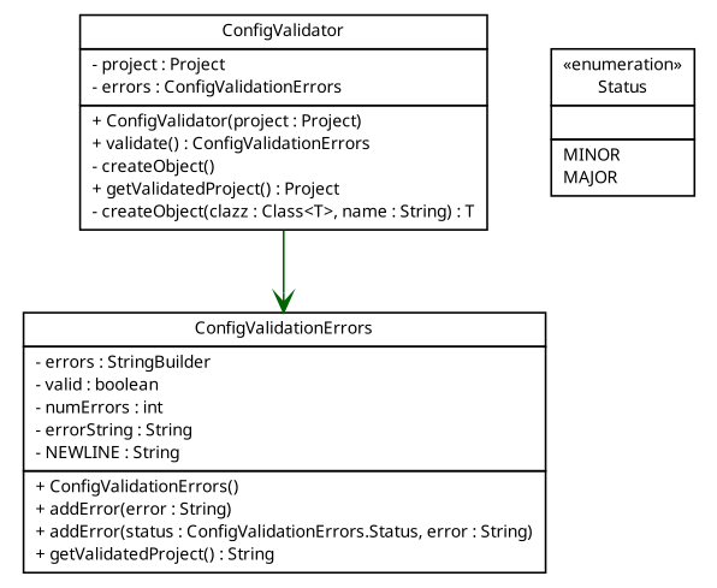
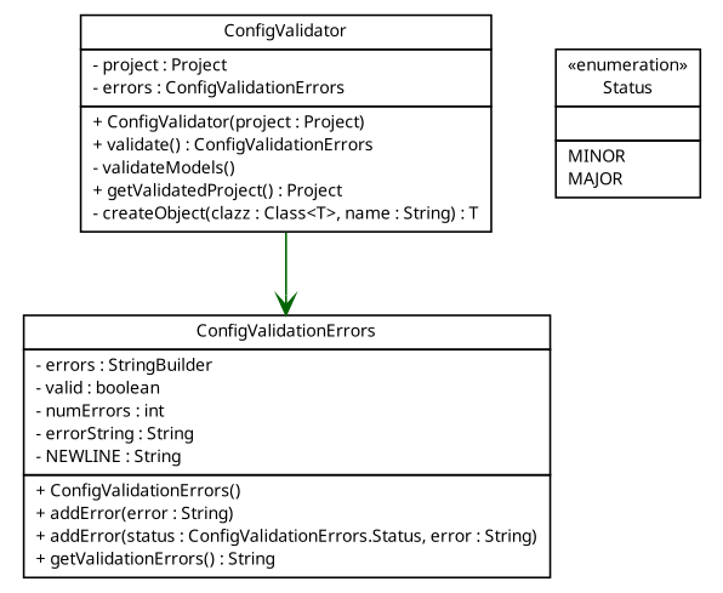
  digraph {
    nodesep=0.25
    ranksep=0.5
    node [fontcolor=black fontname="Trebuchet MS" fontsize=9.0 shape=plaintext]
-   n1 [label=<<table title="broadwick.config.ConfigValidator" border="0" cellborder="1" cellspacing="0" cellpadding="2" port="p" href="./ConfigValidator.html"> 		<tr><td><table border="0" cellspacing="0" cellpadding="1"> <tr><td align="center" balign="center"><font face="Trebuchet MS"> ConfigValidator </font></td></tr> 		</table></td></tr> 		<tr><td><table border="0" cellspacing="0" cellpadding="1"> <tr><td align="left" balign="left"> - project : Project </td></tr> <tr><td align="left" balign="left"> - errors : ConfigValidationErrors </td></tr> 		</table></td></tr> 		<tr><td><table border="0" cellspacing="0" cellpadding="1"> <tr><td align="left" balign="left"> + ConfigValidator(project : Project) </td></tr> <tr><td align="left" balign="left"> + validate() : ConfigValidationErrors </td></tr> <tr><td align="left" balign="left"> - createObject() </td></tr> <tr><td align="left" balign="left"> + getValidatedProject() : Project </td></tr> <tr><td align="left" balign="left"> - createObject(clazz : Class&lt;T&gt;, name : String) : T </td></tr> 		</table></td></tr> 		</table>>]
-   n2 [label=<<table title="broadwick.config.ConfigValidationErrors" border="0" cellborder="1" cellspacing="0" cellpadding="2" port="p" href="./ConfigValidationErrors.html"> 		<tr><td><table border="0" cellspacing="0" cellpadding="1"> <tr><td align="center" balign="center"><font face="Trebuchet MS"> ConfigValidationErrors </font></td></tr> 		</table></td></tr> 		<tr><td><table border="0" cellspacing="0" cellpadding="1"> <tr><td align="left" balign="left"> - errors : StringBuilder </td></tr> <tr><td align="left" balign="left"> - valid : boolean </td></tr> <tr><td align="left" balign="left"> - numErrors : int </td></tr> <tr><td align="left" balign="left"> - errorString : String </td></tr> <tr><td align="left" balign="left"> - NEWLINE : String </td></tr> 		</table></td></tr> 		<tr><td><table border="0" cellspacing="0" cellpadding="1"> <tr><td align="left" balign="left"> + ConfigValidationErrors() </td></tr> <tr><td align="left" balign="left"> + addError(error : String) </td></tr> <tr><td align="left" balign="left"> + addError(status : ConfigValidationErrors.Status, error : String) </td></tr> <tr><td align="left" balign="left"> + getValidatedProject() : String </td></tr> 		</table></td></tr> 		</table>>]
+   n1 [label=<<table title="broadwick.config.ConfigValidator" border="0" cellborder="1" cellspacing="0" cellpadding="2" port="p" href="./ConfigValidator.html"> 		<tr><td><table border="0" cellspacing="0" cellpadding="1"> <tr><td align="center" balign="center"><font face="Trebuchet MS"> ConfigValidator </font></td></tr> 		</table></td></tr> 		<tr><td><table border="0" cellspacing="0" cellpadding="1"> <tr><td align="left" balign="left"> - project : Project </td></tr> <tr><td align="left" balign="left"> - errors : ConfigValidationErrors </td></tr> 		</table></td></tr> 		<tr><td><table border="0" cellspacing="0" cellpadding="1"> <tr><td align="left" balign="left"> + ConfigValidator(project : Project) </td></tr> <tr><td align="left" balign="left"> + validate() : ConfigValidationErrors </td></tr> <tr><td align="left" balign="left"> - validateModels() </td></tr> <tr><td align="left" balign="left"> + getValidatedProject() : Project </td></tr> <tr><td align="left" balign="left"> - createObject(clazz : Class&lt;T&gt;, name : String) : T </td></tr> 		</table></td></tr> 		</table>>]
+   n2 [label=<<table title="broadwick.config.ConfigValidationErrors" border="0" cellborder="1" cellspacing="0" cellpadding="2" port="p" href="./ConfigValidationErrors.html"> 		<tr><td><table border="0" cellspacing="0" cellpadding="1"> <tr><td align="center" balign="center"><font face="Trebuchet MS"> ConfigValidationErrors </font></td></tr> 		</table></td></tr> 		<tr><td><table border="0" cellspacing="0" cellpadding="1"> <tr><td align="left" balign="left"> - errors : StringBuilder </td></tr> <tr><td align="left" balign="left"> - valid : boolean </td></tr> <tr><td align="left" balign="left"> - numErrors : int </td></tr> <tr><td align="left" balign="left"> - errorString : String </td></tr> <tr><td align="left" balign="left"> - NEWLINE : String </td></tr> 		</table></td></tr> 		<tr><td><table border="0" cellspacing="0" cellpadding="1"> <tr><td align="left" balign="left"> + ConfigValidationErrors() </td></tr> <tr><td align="left" balign="left"> + addError(error : String) </td></tr> <tr><td align="left" balign="left"> + addError(status : ConfigValidationErrors.Status, error : String) </td></tr> <tr><td align="left" balign="left"> + getValidationErrors() : String </td></tr> 		</table></td></tr> 		</table>>]
    n3 [label=<<table title="broadwick.config.ConfigValidationErrors.Status" border="0" cellborder="1" cellspacing="0" cellpadding="2" port="p" href="./ConfigValidationErrors.Status.html"> 		<tr><td><table border="0" cellspacing="0" cellpadding="1"> <tr><td align="center" balign="center"> &#171;enumeration&#187; </td></tr> <tr><td align="center" balign="center"><font face="Trebuchet MS"> Status </font></td></tr> 		</table></td></tr> 		<tr><td><table border="0" cellspacing="0" cellpadding="1"> <tr><td align="left" balign="left">  </td></tr> 		</table></td></tr> 		<tr><td><table border="0" cellspacing="0" cellpadding="1"> <tr><td align="left" balign="left"> MINOR </td></tr> <tr><td align="left" balign="left"> MAJOR </td></tr> 		</table></td></tr> 		</table>>]
    n1 -> n2 [arrowhead=open color=darkgreen fontcolor=black fontname="Trebuchet MS" fontsize=10.0 headport=p labelfontname="Trebuchet MS" labelfontsize=10 tailport=p]
  }
